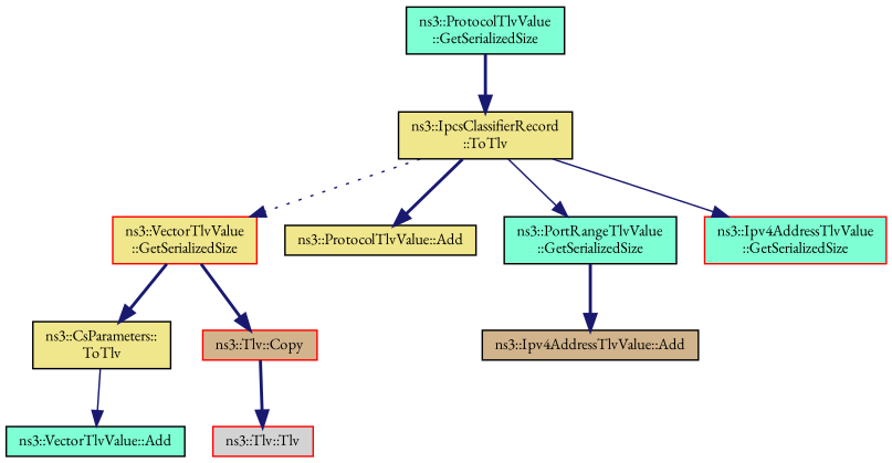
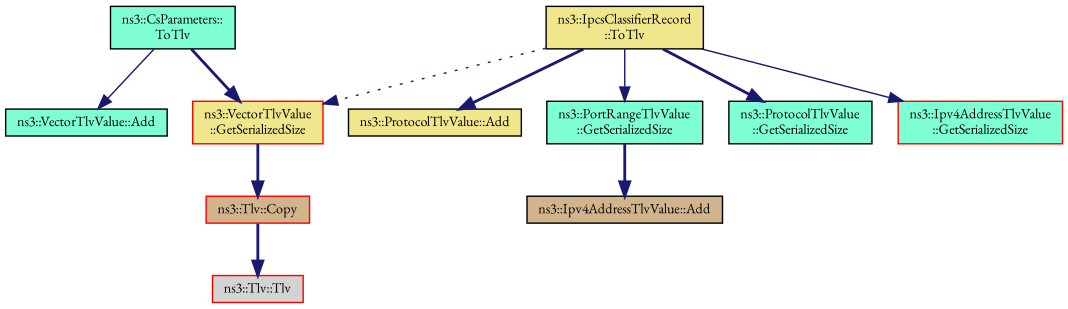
  digraph {
    fontname="EB Garamond"
    rankdir=TB
    node [color=black fillcolor=khaki fontname="EB Garamond" fontsize=10 shape=record style=filled]
    edge [color=midnightblue fontname="EB Garamond" fontsize=10 labelfontname=Helvetica labelfontsize=10 style=bold]
-   n1 [fontcolor=black height=0.2 label="ns3::CsParameters::\lToTlv" width=0.4]
+   n1 [fillcolor=aquamarine fontcolor=black height=0.2 label="ns3::CsParameters::\lToTlv" width=0.4]
    n2 [fillcolor=aquamarine height=0.2 label="ns3::VectorTlvValue::Add" width=0.4]
    n3 [color=red height=0.2 label="ns3::VectorTlvValue\l::GetSerializedSize" width=0.4]
    n4 [color=red fillcolor=tan height=0.2 label="ns3::Tlv::Copy" width=0.4]
    n5 [height=0.2 label="ns3::IpcsClassifierRecord\l::ToTlv" width=0.4]
    n6 [height=0.2 label="ns3::ProtocolTlvValue::Add" width=0.4]
    n7 [fillcolor=aquamarine height=0.2 label="ns3::PortRangeTlvValue\l::GetSerializedSize" width=0.4]
    n8 [fillcolor=aquamarine height=0.2 label="ns3::ProtocolTlvValue\l::GetSerializedSize" width=0.4]
    n9 [color=red fillcolor=aquamarine height=0.2 label="ns3::Ipv4AddressTlvValue\l::GetSerializedSize" width=0.4]
    n10 [color=red fillcolor=lightgrey height=0.2 label="ns3::Tlv::Tlv" width=0.4]
    n11 [fillcolor=tan height=0.2 label="ns3::Ipv4AddressTlvValue::Add" width=0.4]
    n1 -> n2 [style=solid]
-   n3 -> n1
+   n1 -> n3
    n3 -> n4
    n4 -> n10
    n5 -> n3 [style=dotted]
    n5 -> n6
    n5 -> n7 [style=solid]
-   n8 -> n5
+   n5 -> n8
    n5 -> n9 [style=solid]
    n7 -> n11
  }
